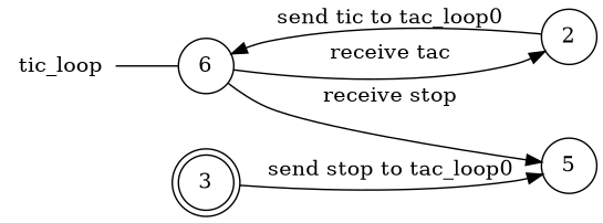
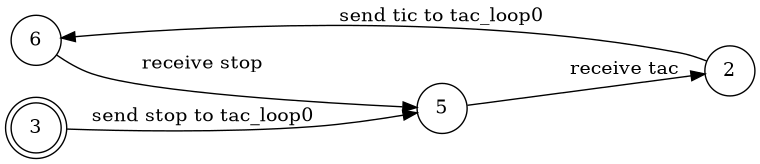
  digraph {
    rankdir=LR
    node [shape=circle]
-   n1 [label=tic_loop shape=plaintext]
    n2 [label=6]
    n3 [label=5]
    n4 [label=2]
    n5 [label=3 shape=doublecircle]
-   n1 -> n2 [arrowhead=none]
    n2 -> n3 [label="receive stop"]
-   n2 -> n4 [label="receive tac"]
+   n3 -> n4 [label="receive tac"]
    n4 -> n2 [label="send tic to tac_loop0"]
    n5 -> n3 [label="send stop to tac_loop0"]
  }
